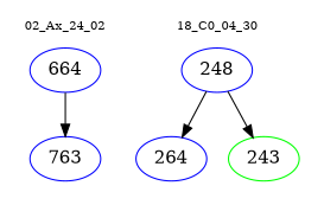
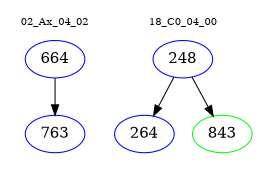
  digraph {
    node [color=blue]
    edge [color=black]
    n1 [label=664]
    n2 [label=763]
    n3 [label=248]
    n4 [label=264]
-   n5 [color=green label=243]
+   n5 [color=green label=843]
    subgraph cluster_1 {
      color=white
      fontsize=10
-     label="02_Ax_24_02"
+     label="02_Ax_04_02"
      n1
      n2
    }
    subgraph cluster_2 {
      color=white
      fontsize=10
-     label="18_C0_04_30"
+     label="18_C0_04_00"
      n3
      n4
      n5
    }
    n1 -> n2
    n3 -> n4
    n3 -> n5
  }
